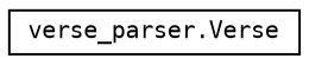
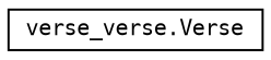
  digraph {
    rankdir=LR
    fontname="DejaVu Sans Mono"
-   n1 [color=black fillcolor=white fontname="DejaVu Sans Mono" fontsize=10 height=0.2 label="verse_parser.Verse" shape=record style=filled width=0.4]
+   n1 [color=black fillcolor=white fontname="DejaVu Sans Mono" fontsize=10 height=0.2 label="verse_verse.Verse" shape=record style=filled width=0.4]
  }
